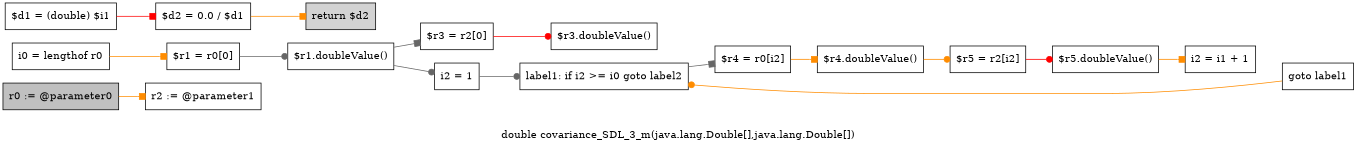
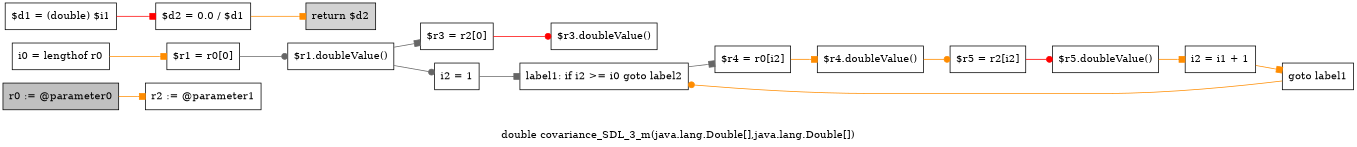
  digraph {
    label="double covariance_SDL_3_m(java.lang.Double[],java.lang.Double[])"
    rankdir=LR
    node [shape=box]
    edge [arrowhead=box color=darkorange]
    n1 [fillcolor=gray label="r0 := @parameter0" style=filled]
    n2 [label="r2 := @parameter1"]
    n3 [label="i0 = lengthof r0"]
    n4 [label="$r1 = r0[0]"]
    n5 [label="$r1.doubleValue()"]
    n6 [label="$r3 = r2[0]"]
    n7 [label="i2 = 1"]
    n8 [label="$r3.doubleValue()"]
    n9 [label="label1: if i2 >= i0 goto label2"]
    n10 [label="$r4 = r0[i2]"]
    n11 [label="$r4.doubleValue()"]
    n12 [label="$r5 = r2[i2]"]
    n13 [label="$d1 = (double) $i1"]
    n14 [label="$d2 = 0.0 / $d1"]
    n15 [label="$r5.doubleValue()"]
    n16 [label="i2 = i1 + 1"]
    n17 [label="goto label1"]
    n18 [fillcolor=lightgray label="return $d2" style=filled]
    n1 -> n2
    n3 -> n4
    n4 -> n5 [arrowhead=dot color=gray40]
    n5 -> n6 [color=gray40]
    n5 -> n7 [arrowhead=dot color=gray40]
    n6 -> n8 [arrowhead=dot color=red]
-   n7 -> n9 [arrowhead=dot color=gray40]
+   n7 -> n9 [color=gray40]
    n9 -> n10 [color=gray40]
    n10 -> n11
    n11 -> n12 [arrowhead=dot]
    n12 -> n15 [arrowhead=dot color=red]
    n13 -> n14 [color=red]
    n14 -> n18
    n15 -> n16
+   n16 -> n17
    n17 -> n9 [arrowhead=dot]
  }
